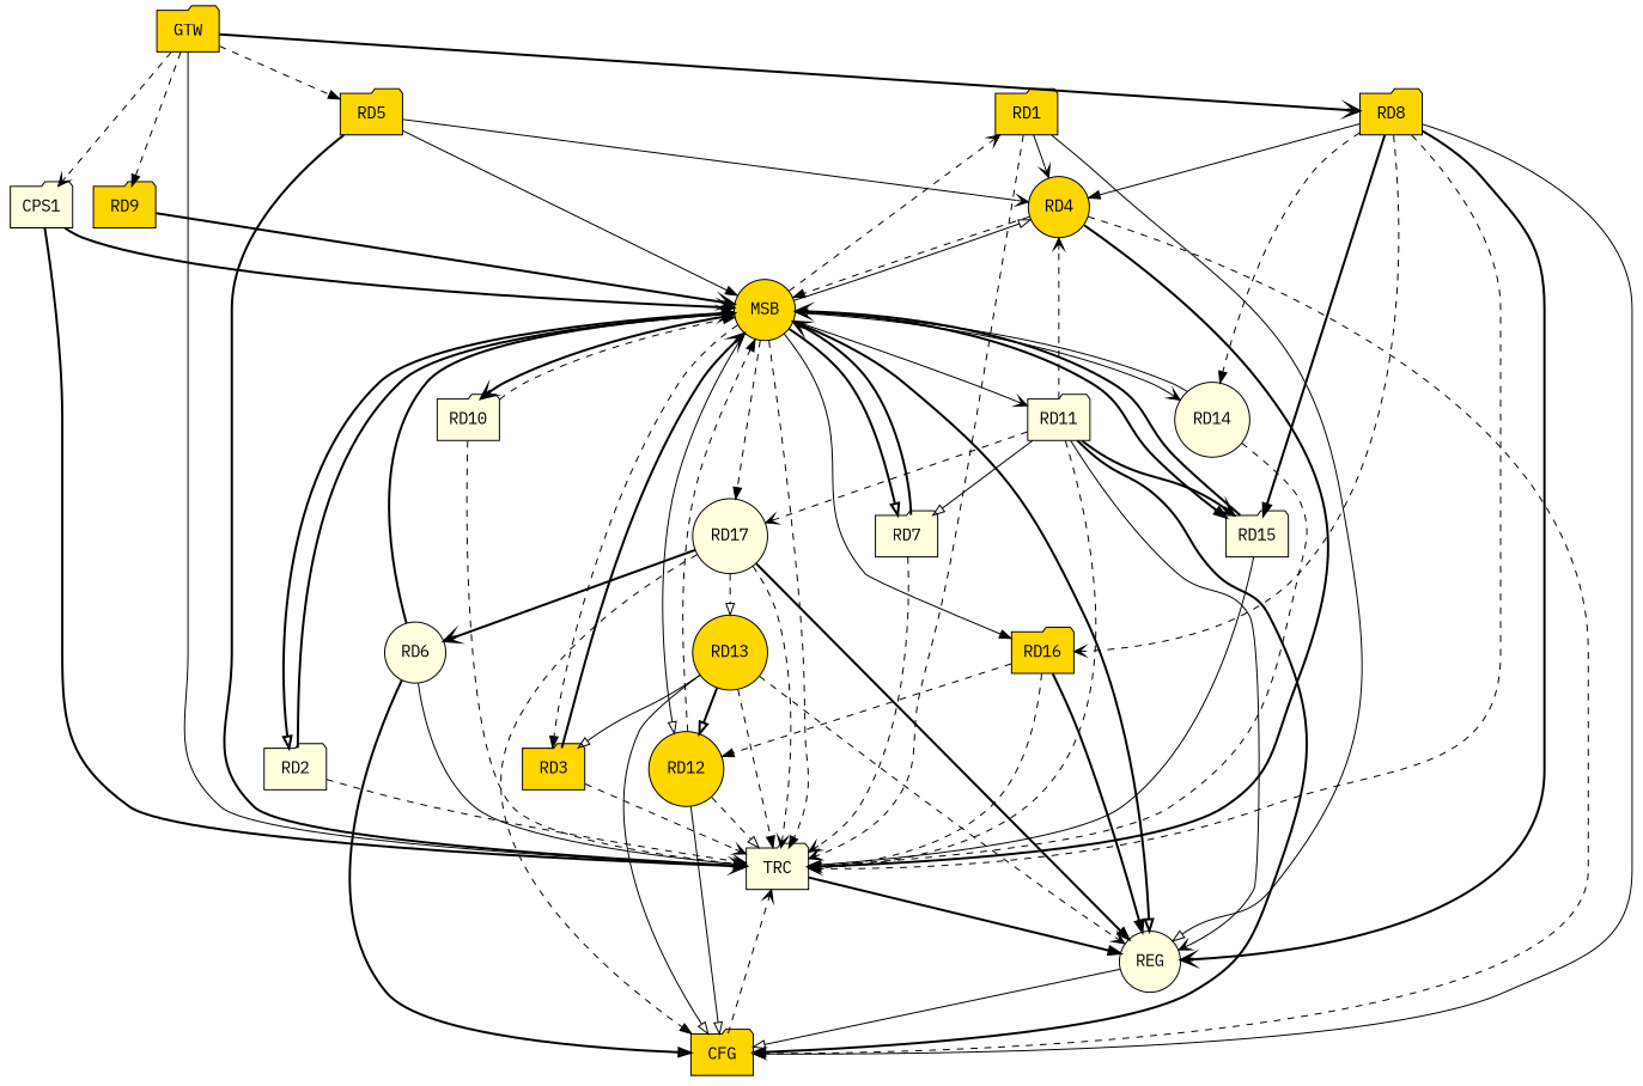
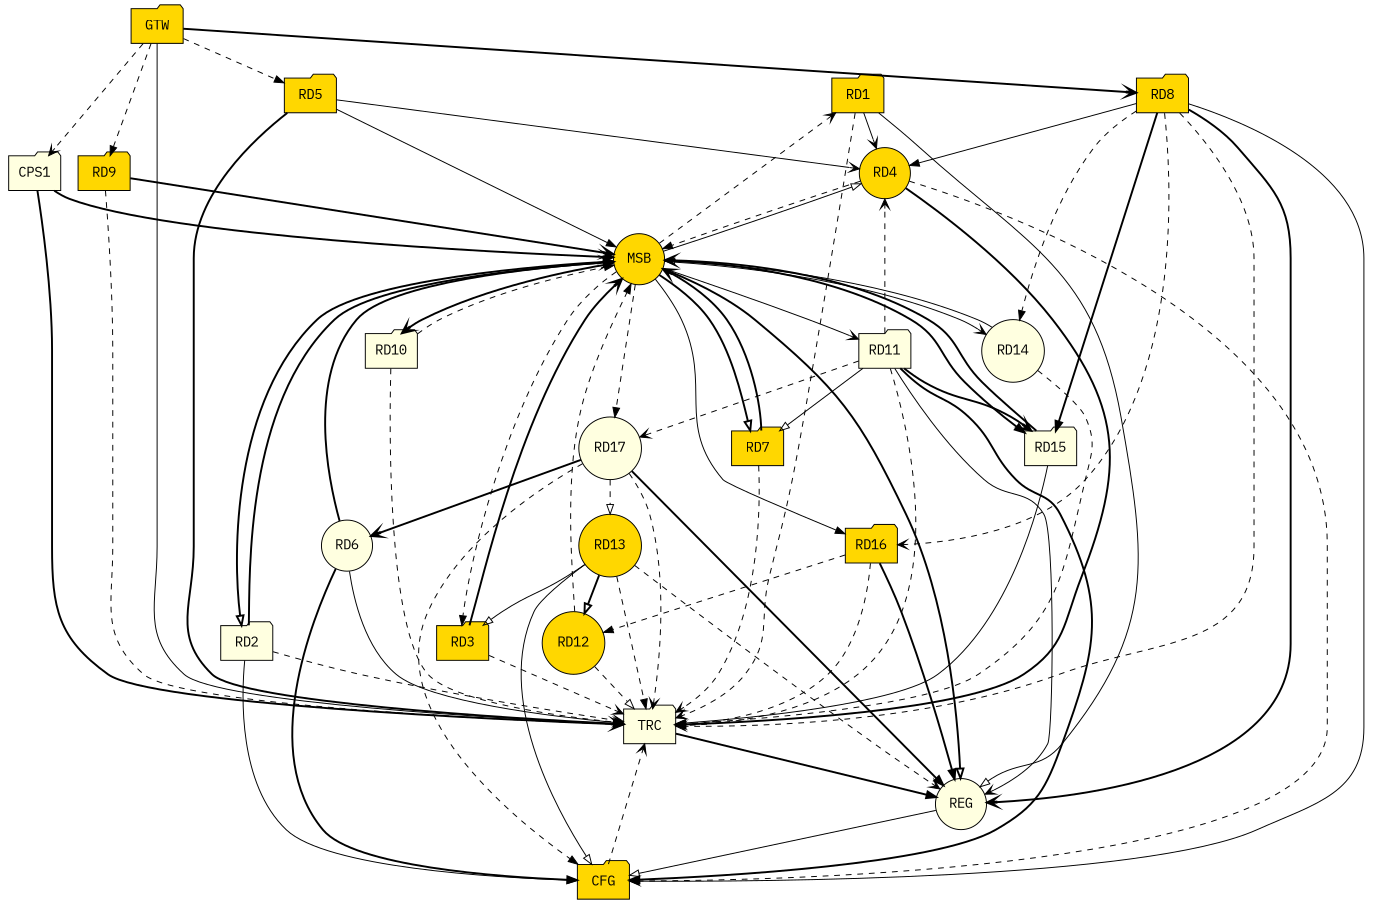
  strict digraph {
    fontname="IBM Plex Mono"
    node [fillcolor=gold fontname="IBM Plex Mono" shape=folder style=filled]
    edge [arrowhead=vee fontname="IBM Plex Mono" style=dashed]
    n1 [label=RD1]
    n2 [label=RD4 shape=circle]
    n3 [fillcolor=lightyellow label=REG shape=circle]
    n4 [fillcolor=lightyellow label=TRC]
    n5 [label=CFG]
    n6 [label=MSB shape=circle]
    n7 [fillcolor=lightyellow label=RD2]
    n8 [label=RD3]
-   n9 [fillcolor=lightyellow label=RD7]
+   n9 [label=RD7]
    n10 [fillcolor=lightyellow label=RD14 shape=circle]
    n11 [fillcolor=lightyellow label=RD15]
    n12 [label=RD16]
    n13 [fillcolor=lightyellow label=RD10]
    n14 [fillcolor=lightyellow label=RD11]
    n15 [fillcolor=lightyellow label=RD17 shape=circle]
    n16 [label=RD12 shape=circle]
    n17 [label=RD5]
    n18 [fillcolor=lightyellow label=RD6 shape=circle]
    n19 [label=RD8]
    n20 [label=RD9]
    n21 [label=RD13 shape=circle]
    n22 [fillcolor=lightyellow label=CPS1]
    n23 [label=GTW]
    n1 -> n2 [style=solid]
    n1 -> n3 [arrowhead=onormal style=solid]
    n1 -> n4
    n2 -> n4 [arrowhead=onormal style=bold]
    n2 -> n5
    n2 -> n6 [arrowhead=normal]
    n3 -> n5 [arrowhead=onormal style=solid]
    n4 -> n3 [arrowhead=normal style=bold]
    n5 -> n4
    n6 -> n1
    n6 -> n2 [arrowhead=onormal style=solid]
    n6 -> n3 [arrowhead=onormal style=bold]
    n6 -> n7 [arrowhead=onormal style=bold]
    n6 -> n8 [arrowhead=normal]
    n6 -> n9 [arrowhead=onormal style=bold]
    n6 -> n10 [style=solid]
    n6 -> n11 [arrowhead=normal style=bold]
    n6 -> n12 [arrowhead=normal style=solid]
    n6 -> n13 [style=bold]
    n6 -> n14 [style=solid]
    n6 -> n15 [arrowhead=normal]
-   n6 -> n16 [arrowhead=onormal style=solid]
    n7 -> n4
-   n16 -> n5 [arrowhead=onormal style=solid]
+   n7 -> n5 [arrowhead=onormal style=solid]
    n7 -> n6 [arrowhead=normal style=bold]
    n8 -> n4
    n8 -> n6 [style=bold]
    n9 -> n4
    n9 -> n6 [style=bold]
    n10 -> n4 [arrowhead=onormal]
    n10 -> n6 [arrowhead=onormal style=solid]
    n11 -> n4 [arrowhead=normal style=solid]
    n11 -> n6 [style=bold]
    n12 -> n3 [arrowhead=normal style=bold]
    n12 -> n4
    n12 -> n16 [arrowhead=normal]
    n13 -> n4
    n13 -> n6 [arrowhead=normal]
    n14 -> n2
    n14 -> n3 [style=solid]
    n14 -> n4 [arrowhead=normal]
    n14 -> n5 [arrowhead=normal style=bold]
    n14 -> n9 [arrowhead=onormal style=solid]
    n14 -> n11 [style=bold]
    n14 -> n15
    n15 -> n3 [arrowhead=normal style=bold]
    n15 -> n4
    n15 -> n5 [arrowhead=normal]
    n15 -> n18 [style=bold]
    n15 -> n21 [arrowhead=onormal]
    n16 -> n4 [arrowhead=onormal]
    n16 -> n6 [arrowhead=normal]
    n17 -> n2 [style=solid]
    n17 -> n4 [arrowhead=normal style=bold]
    n17 -> n6 [arrowhead=normal style=solid]
    n18 -> n4 [arrowhead=normal style=solid]
    n18 -> n5 [arrowhead=normal style=bold]
    n18 -> n6 [style=bold]
    n19 -> n2 [arrowhead=normal style=solid]
    n19 -> n3 [style=bold]
    n19 -> n4
    n19 -> n5 [arrowhead=normal style=solid]
    n19 -> n10 [arrowhead=normal]
    n19 -> n11 [arrowhead=normal style=bold]
    n19 -> n12
-   n6 -> n4 [arrowhead=normal]
+   n20 -> n4 [arrowhead=normal]
    n20 -> n6 [style=bold]
    n21 -> n3
    n21 -> n4 [arrowhead=normal]
    n21 -> n5 [arrowhead=onormal style=solid]
    n21 -> n8 [arrowhead=onormal style=solid]
    n21 -> n16 [arrowhead=onormal style=bold]
    n22 -> n4 [style=bold]
    n22 -> n6 [style=bold]
    n23 -> n4 [style=solid]
    n23 -> n17 [arrowhead=normal]
    n23 -> n19 [style=bold]
    n23 -> n20 [arrowhead=normal]
    n23 -> n22
  }
